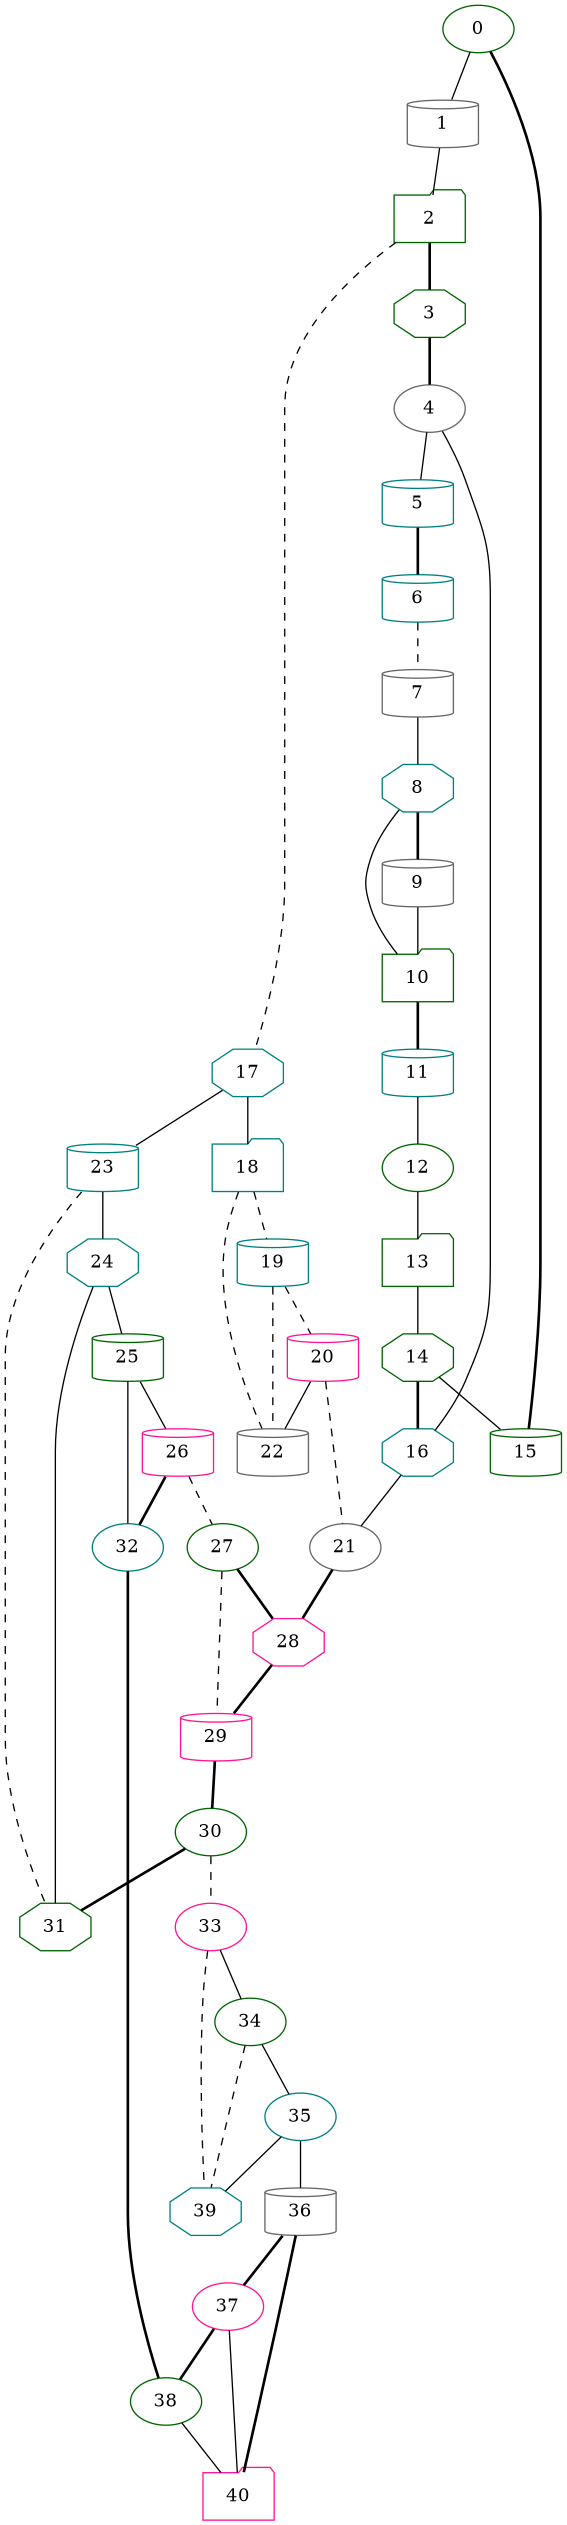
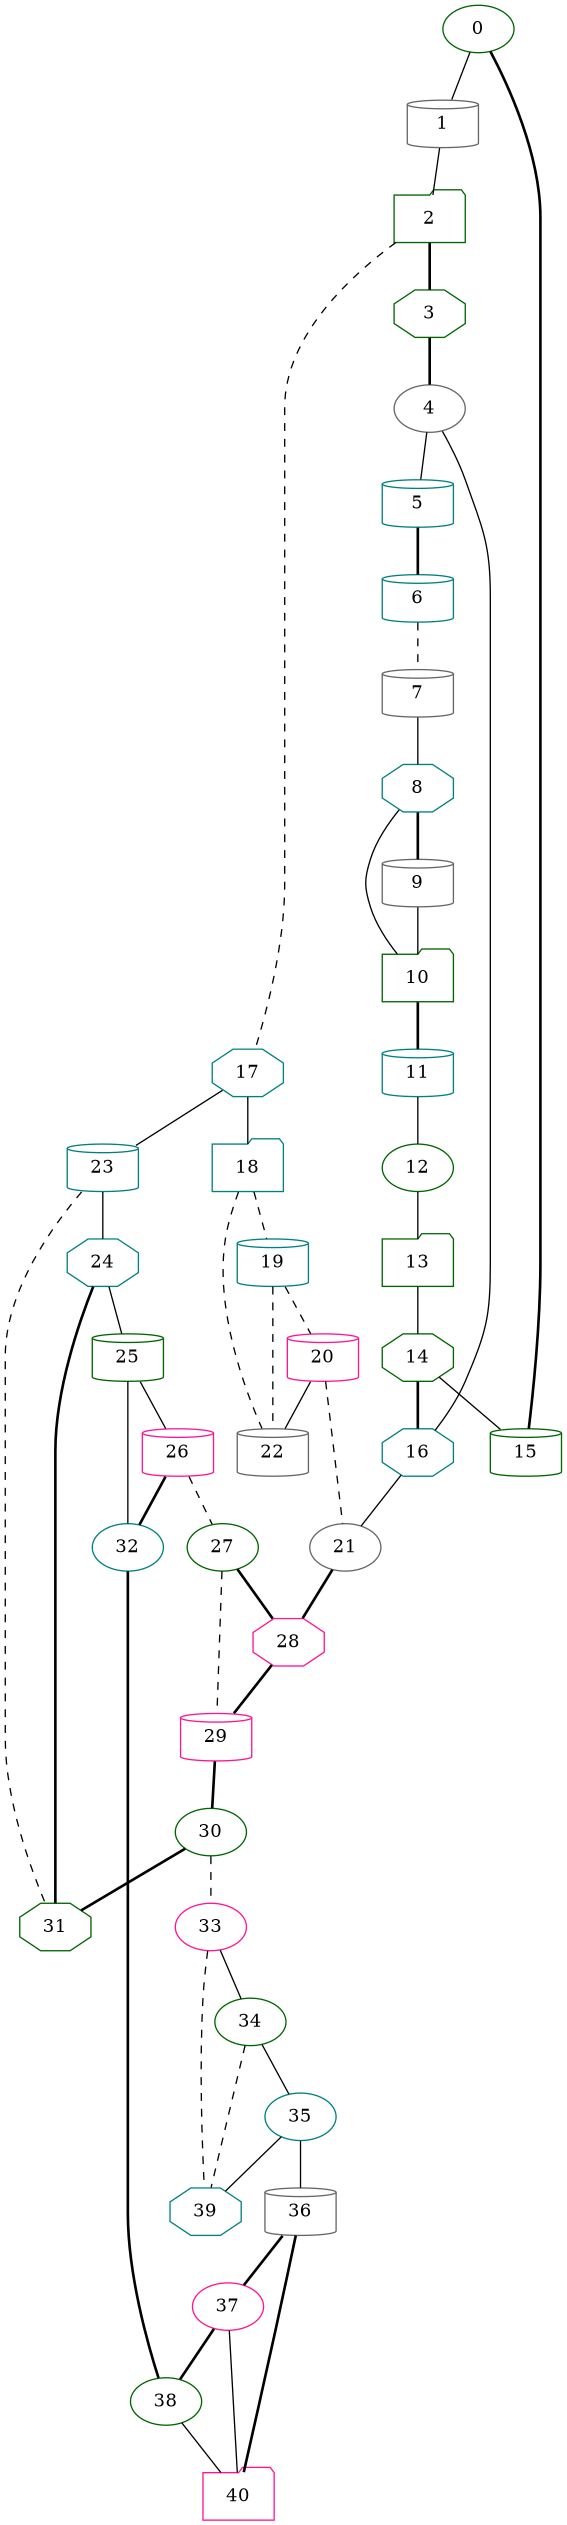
  graph {
    node [color=darkgreen shape=cylinder]
    edge [style=solid]
    0 [shape=ellipse]
    1 [color=gray40]
    15
    2 [shape=folder]
    3 [shape=octagon]
    17 [color=teal shape=octagon]
    4 [color=gray40 shape=ellipse]
    18 [color=teal shape=folder]
    23 [color=teal]
    5 [color=teal]
    16 [color=teal shape=octagon]
    19 [color=teal]
    22 [color=gray40]
    24 [color=teal shape=octagon]
    31 [shape=octagon]
    6 [color=teal]
    21 [color=gray40 shape=ellipse]
    7 [color=gray40]
    28 [color=deeppink shape=octagon]
    8 [color=teal shape=octagon]
    9 [color=gray40]
    10 [shape=folder]
    11 [color=teal]
    12 [shape=ellipse]
    13 [shape=folder]
    14 [shape=octagon]
    29 [color=deeppink]
    20 [color=deeppink]
    25
    30 [shape=ellipse]
    26 [color=deeppink]
    32 [color=teal shape=ellipse]
    27 [shape=ellipse]
    38 [shape=ellipse]
    40 [color=deeppink shape=folder]
    33 [color=deeppink shape=ellipse]
    34 [shape=ellipse]
    39 [color=teal shape=octagon]
    35 [color=teal shape=ellipse]
    36 [color=gray40]
    37 [color=deeppink shape=ellipse]
    0 -- 1
    0 -- 15 [style=bold]
    1 -- 2
    2 -- 3 [style=bold]
    2 -- 17 [style=dashed]
    3 -- 4 [style=bold]
    17 -- 18
    17 -- 23
    4 -- 5
    4 -- 16
    18 -- 19 [style=dashed]
    18 -- 22 [style=dashed]
    23 -- 24
    23 -- 31 [style=dashed]
    5 -- 6 [style=bold]
    16 -- 21
    19 -- 22 [style=dashed]
    19 -- 20 [style=dashed]
-   24 -- 31
+   24 -- 31 [style=bold]
    24 -- 25
    6 -- 7 [style=dashed]
    21 -- 28 [style=bold]
    7 -- 8
    28 -- 29 [style=bold]
    8 -- 9 [style=bold]
    8 -- 10
    9 -- 10
    10 -- 11 [style=bold]
    11 -- 12
    12 -- 13
    13 -- 14
    14 -- 15
    14 -- 16 [style=bold]
    29 -- 30 [style=bold]
    20 -- 22
    20 -- 21 [style=dashed]
    25 -- 26
    25 -- 32
    30 -- 31 [style=bold]
    30 -- 33 [style=dashed]
    26 -- 32 [style=bold]
    26 -- 27 [style=dashed]
    32 -- 38 [style=bold]
    27 -- 28 [style=bold]
    27 -- 29 [style=dashed]
    38 -- 40
    33 -- 34
    33 -- 39 [style=dashed]
    34 -- 39 [style=dashed]
    34 -- 35
    35 -- 39
    35 -- 36
    36 -- 40 [style=bold]
    36 -- 37 [style=bold]
    37 -- 38 [style=bold]
    37 -- 40
  }
